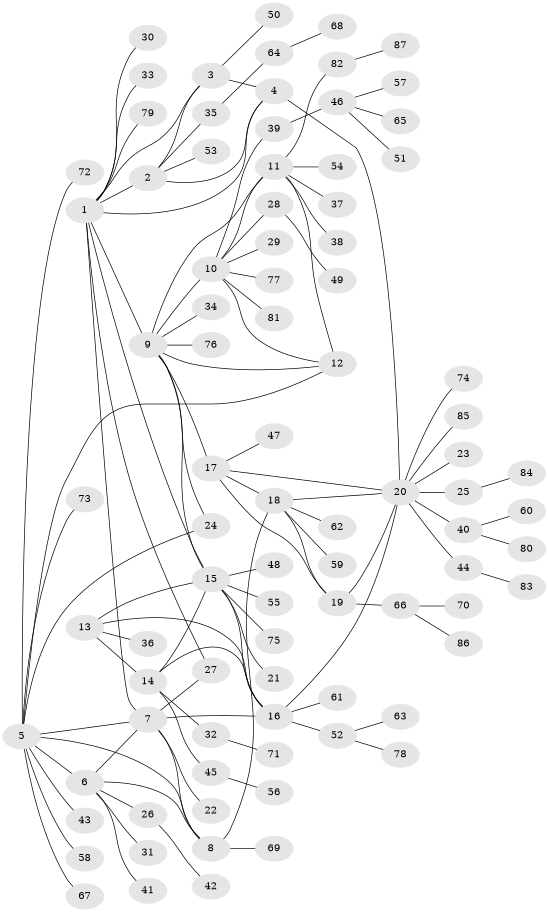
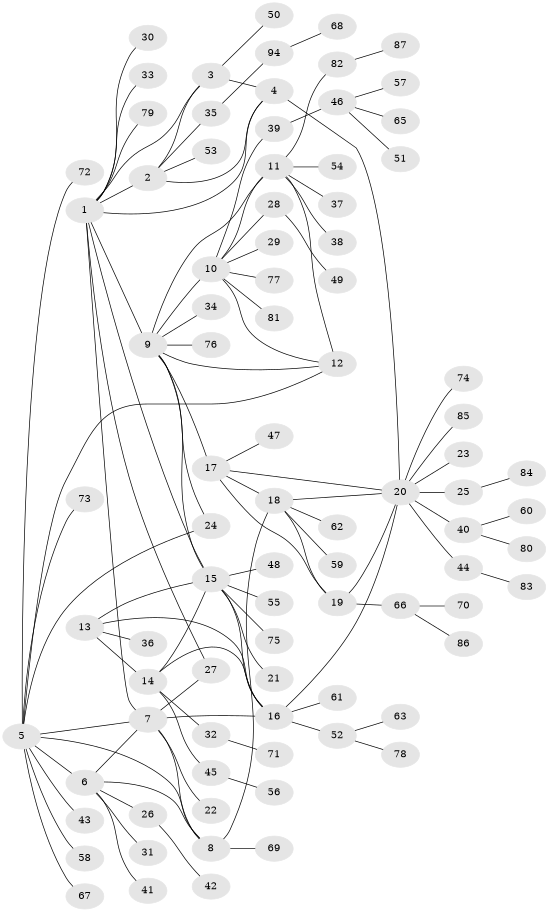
  graph {
    rankdir=LR
    node [color=gray90 style=filled]
    1
    2
    3
    4
    7
    9
    15
    27
    30
    33
    79
    35
    53
    50
    20
    8
    16
    22
    12
    24
    10
    11
    17
    34
    76
    21
    48
    55
    75
-   64
+   64 [label=94]
    23
    25
    40
    44
    74
    85
    5
    6
    43
    58
    67
    72
    73
    26
    31
    41
    18
    69
    42
    61
    52
    19
    59
    62
    28
    29
    39
    77
    81
    37
    38
    54
    82
    47
    49
    46
    87
    13
    14
    36
    32
    45
    71
    56
    63
    78
    66
    70
    86
    84
    60
    80
    83
    68
    51
    57
    65
    1 -- 2
    1 -- 3
    1 -- 4
    1 -- 7
    1 -- 9
    1 -- 15
    1 -- 27
    1 -- 30
    1 -- 33
    1 -- 79
    2 -- 3
    2 -- 4
    2 -- 35
    2 -- 53
    3 -- 4
    3 -- 50
    4 -- 20
    7 -- 27
    7 -- 8
    7 -- 16
    7 -- 22
    9 -- 15
    9 -- 12
    9 -- 24
    9 -- 10
    9 -- 11
    9 -- 17
    9 -- 34
    9 -- 76
    15 -- 16
    15 -- 21
    15 -- 48
    15 -- 55
    15 -- 75
    35 -- 64
    20 -- 23
    20 -- 25
    20 -- 40
    20 -- 44
    20 -- 74
    20 -- 85
    8 -- 18
    8 -- 69
    16 -- 20
    16 -- 61
    16 -- 52
    10 -- 12
    10 -- 11
    10 -- 28
    10 -- 29
    10 -- 39
    10 -- 77
    10 -- 81
    11 -- 12
    11 -- 37
    11 -- 38
    11 -- 54
    11 -- 82
    17 -- 20
    17 -- 18
    17 -- 19
    17 -- 47
    64 -- 68
    25 -- 84
    40 -- 60
    40 -- 80
    44 -- 83
    5 -- 7
    5 -- 8
    5 -- 12
    5 -- 24
    5 -- 6
    5 -- 43
    5 -- 58
    5 -- 67
    5 -- 72
    5 -- 73
    6 -- 7
    6 -- 8
    6 -- 26
    6 -- 31
    6 -- 41
    26 -- 42
    18 -- 20
    18 -- 19
    18 -- 59
    18 -- 62
    52 -- 63
    52 -- 78
    19 -- 20
    19 -- 66
    28 -- 49
    39 -- 46
    82 -- 87
    46 -- 51
    46 -- 57
    46 -- 65
    13 -- 15
    13 -- 16
    13 -- 14
    13 -- 36
    14 -- 15
    14 -- 16
    14 -- 32
    14 -- 45
    32 -- 71
    45 -- 56
    66 -- 70
    66 -- 86
  }
